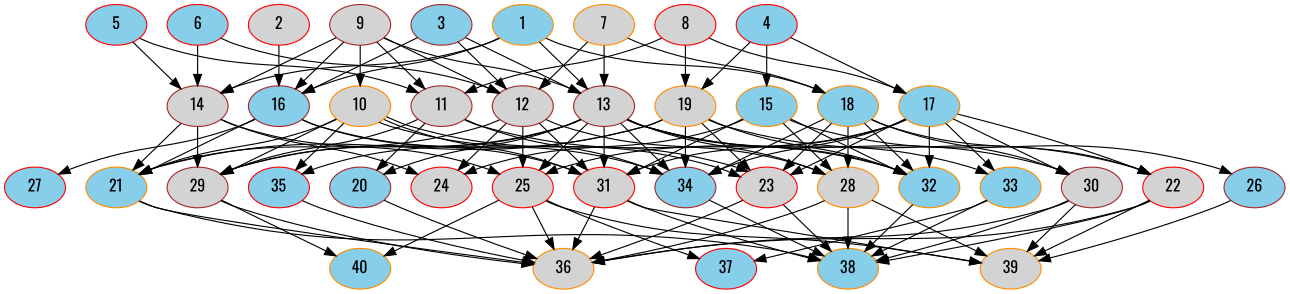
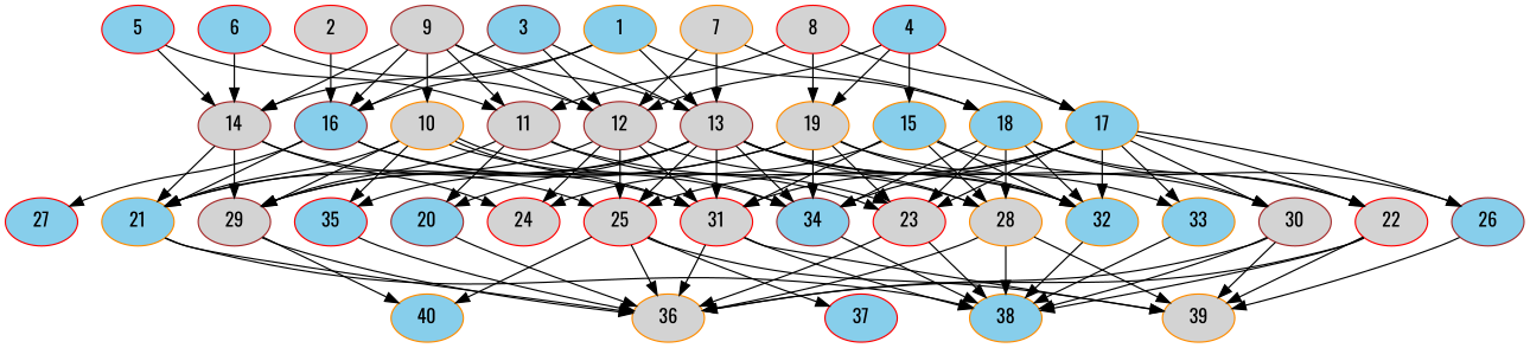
  digraph {
    fontname=Oswald
    node [alpha=0.19 color=darkorange fillcolor=skyblue fontname=Oswald style=filled]
    edge [fontname=Oswald]
    1 [alpha=0.08 expect_size=49561600]
    13 [alpha=0.05 color=brown expect_size=20846592 fillcolor=lightgrey]
    14 [alpha=0.04 color=brown expect_size=18084864 fillcolor=lightgrey]
    16 [color=brown expect_size=24627200]
    18 [alpha=0.18 expect_size=48470016]
    29 [alpha=0.09 color=brown expect_size=16273408 fillcolor=lightgrey]
    31 [alpha=0.10 color=red expect_size=45630464 fillcolor=lightgrey]
    35 [color=red expect_size=12982272]
    20 [alpha=0.18 color=brown expect_size=35939328]
    34 [alpha=0.02 color=brown expect_size=14733312]
    25 [alpha=0.10 color=red expect_size=8812544 fillcolor=lightgrey]
    28 [alpha=0.17 expect_size=21433344 fillcolor=lightgrey]
    30 [alpha=0.11 color=brown expect_size=51312640 fillcolor=lightgrey]
    33 [alpha=0.05 expect_size=37129216]
    32 [alpha=0.14 expect_size=43545600]
    21 [expect_size=29650944]
    24 [color=red expect_size=45790208 fillcolor=lightgrey]
    27 [alpha=0.10 color=red expect_size=27110400]
    23 [alpha=0.11 color=red expect_size=34908160 fillcolor=lightgrey]
    22 [alpha=0.17 color=red expect_size=37035008 fillcolor=lightgrey]
    36 [alpha=0.05 expect_size=37447680 fillcolor=lightgrey]
    40 [alpha=0.18 expect_size=47626240]
    38 [alpha=0.15 expect_size=31514624]
    39 [alpha=0.20 expect_size=25505792 fillcolor=lightgrey]
    37 [alpha=0.01 color=red expect_size=7489536]
    2 [alpha=0.01 color=red expect_size=44499968 fillcolor=lightgrey]
    3 [color=brown expect_size=40778752]
    12 [color=brown expect_size=18330624 fillcolor=lightgrey]
    4 [alpha=0.15 color=red expect_size=41868288]
    15 [alpha=0.09 expect_size=7306240]
    17 [alpha=0.18 expect_size=29068288]
    19 [alpha=0.15 expect_size=31969280 fillcolor=lightgrey]
    26 [alpha=0.07 color=brown expect_size=29136896]
    5 [alpha=0.07 color=red expect_size=10814464]
    11 [alpha=0.03 color=brown expect_size=46195712 fillcolor=lightgrey]
    6 [alpha=0.02 color=red expect_size=18973696]
    7 [alpha=0.08 expect_size=19276800 fillcolor=lightgrey]
    8 [alpha=0.13 color=red expect_size=15597568 fillcolor=lightgrey]
    9 [alpha=0.02 color=brown expect_size=16219136 fillcolor=lightgrey]
    10 [alpha=0.17 expect_size=27961344 fillcolor=lightgrey]
    1 -> 13
    1 -> 14
    1 -> 16
    1 -> 18
    13 -> 29
    13 -> 31
    13 -> 35
    13 -> 20
    13 -> 34
    13 -> 25
    13 -> 28
    13 -> 30
    13 -> 33
    13 -> 32
    14 -> 29
    14 -> 25
    14 -> 21
    14 -> 24
    16 -> 31
    16 -> 34
    16 -> 21
    16 -> 27
    18 -> 34
    18 -> 28
    18 -> 30
    18 -> 32
    18 -> 23
    18 -> 22
    29 -> 36
    29 -> 40
    31 -> 36
    31 -> 38
    31 -> 39
    35 -> 36
    20 -> 36
    34 -> 38
    25 -> 36
    25 -> 40
    25 -> 39
    25 -> 37
    28 -> 36
    28 -> 38
    28 -> 39
    30 -> 36
    30 -> 38
    30 -> 39
    33 -> 38
-   33 -> 37
    32 -> 38
    21 -> 36
    21 -> 38
    23 -> 36
    23 -> 38
    22 -> 36
    22 -> 38
    22 -> 39
    2 -> 16
    3 -> 13
    3 -> 16
    3 -> 12
    12 -> 31
    12 -> 25
    12 -> 28
    12 -> 21
    12 -> 24
+   4 -> 12
    4 -> 15
    4 -> 17
    4 -> 19
    15 -> 31
    15 -> 28
    15 -> 32
    15 -> 24
    15 -> 26
    17 -> 31
    17 -> 34
    17 -> 25
    17 -> 30
    17 -> 33
    17 -> 32
    17 -> 23
    17 -> 22
+   17 -> 26
    19 -> 29
    19 -> 34
    19 -> 32
    19 -> 21
    19 -> 23
    19 -> 22
    26 -> 39
    5 -> 14
    5 -> 11
    11 -> 29
    11 -> 20
    11 -> 34
    11 -> 32
    6 -> 14
    6 -> 12
    7 -> 13
    7 -> 18
    7 -> 12
    8 -> 17
    8 -> 19
    8 -> 11
    9 -> 13
    9 -> 14
    9 -> 16
    9 -> 12
    9 -> 11
    9 -> 10
    10 -> 29
    10 -> 31
    10 -> 35
    10 -> 21
    10 -> 23
    10 -> 23
  }
